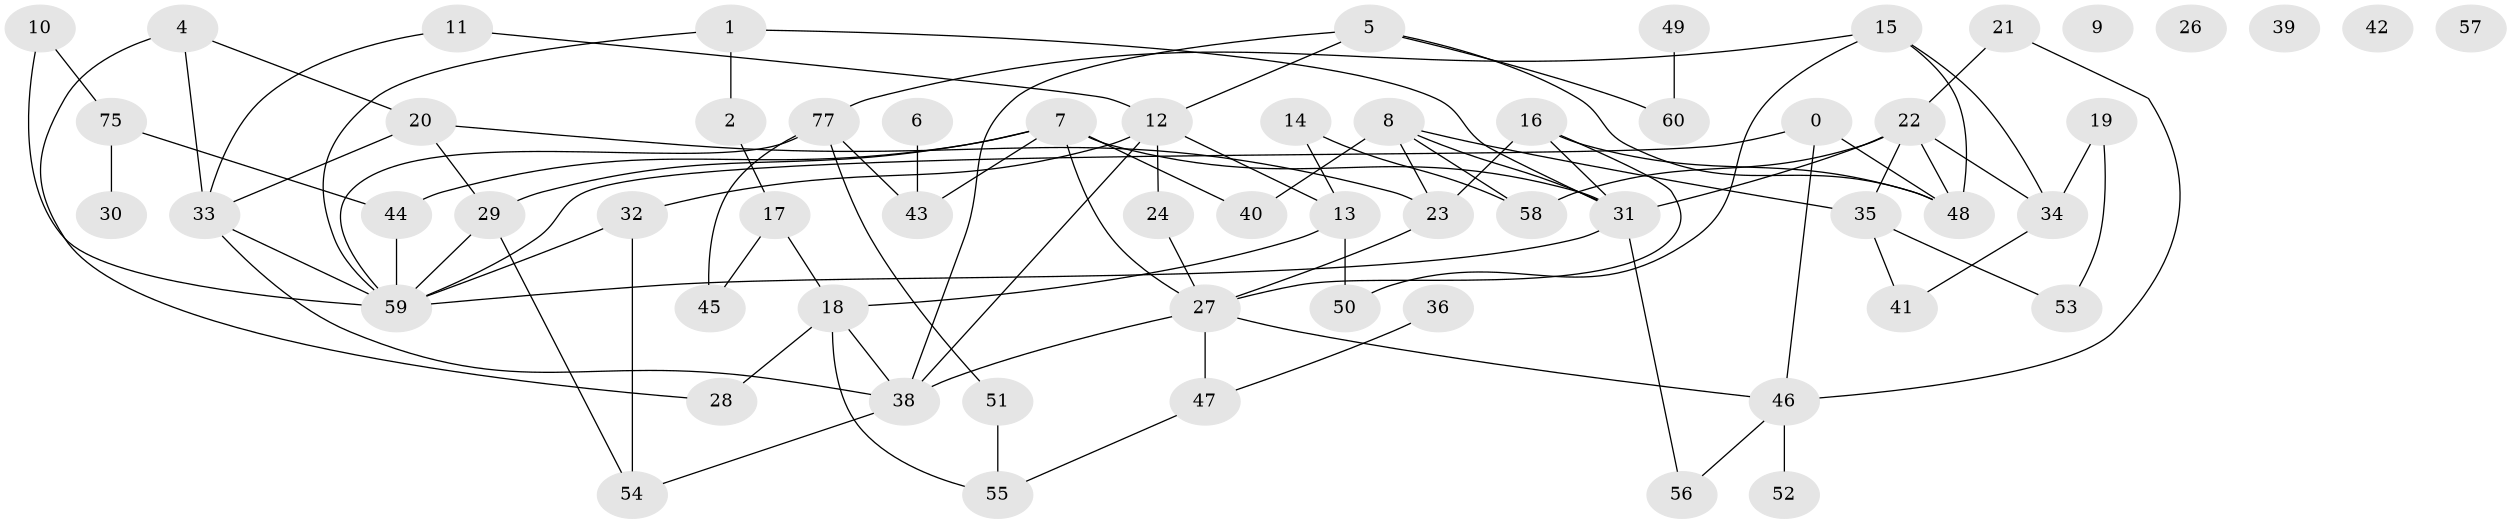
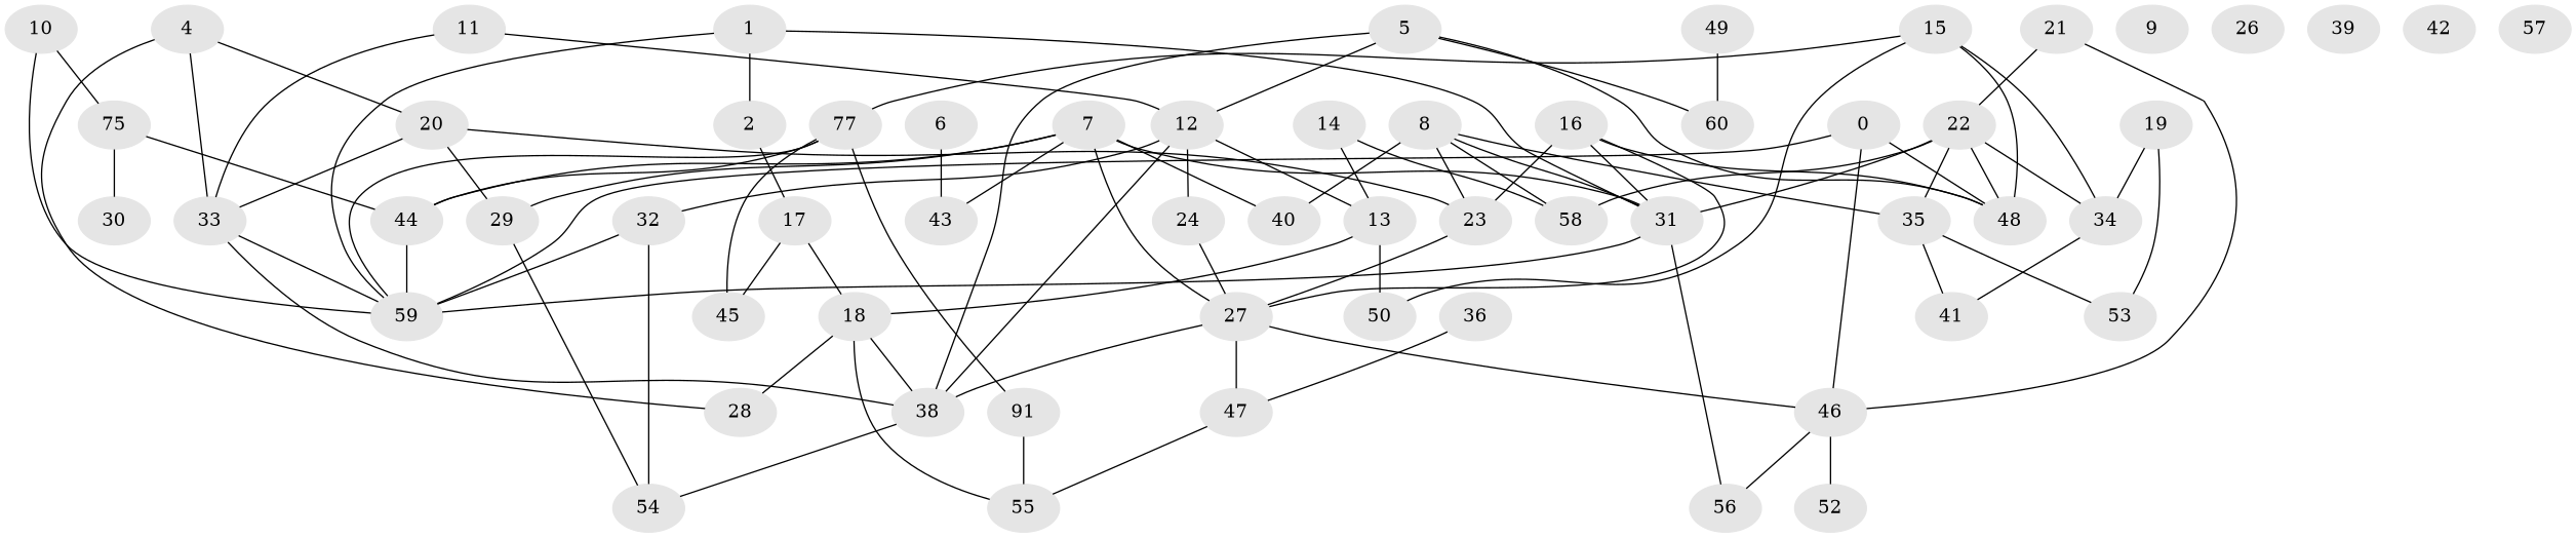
  graph {
    node [color=gray90 style=filled]
    1
    2
    31
    59
    17
    56
    18
    45
    n9 [label=0]
    46
    48
    52
    4
    20
    28
    33
    29
    23
    38
    5
    12
    60
    13
    24
    32
    54
    6
    43
    7
    27
    40
    44
    47
    8
    35
    58
    53
    41
    9
    10
    n41 [label=75]
    30
    11
    50
    55
    14
    15
    34
    n49 [label=77]
-   51
+   51 [label=91]
    16
    19
    21
    22
    26
    36
    39
    42
    49
    57
    1 -- 2
    1 -- 31
    1 -- 59
    2 -- 17
    31 -- 59
    31 -- 56
    17 -- 18
    17 -- 45
    18 -- 28
    18 -- 38
    18 -- 55
    n9 -- 59
    n9 -- 46
    n9 -- 48
    46 -- 56
    46 -- 52
    4 -- 20
    4 -- 28
    4 -- 33
    20 -- 33
    20 -- 29
    20 -- 23
    33 -- 59
    33 -- 38
-   29 -- 59
    29 -- 54
    23 -- 27
    38 -- 54
    5 -- 48
    5 -- 38
    5 -- 12
    5 -- 60
    12 -- 38
    12 -- 13
    12 -- 24
    12 -- 32
    13 -- 18
    13 -- 50
    24 -- 27
    32 -- 59
    32 -- 54
    6 -- 43
    7 -- 31
    7 -- 29
    7 -- 43
    7 -- 27
    7 -- 40
    7 -- 44
    27 -- 46
    27 -- 38
    27 -- 47
    44 -- 59
    47 -- 55
    8 -- 31
    8 -- 23
    8 -- 40
    8 -- 35
    8 -- 58
    35 -- 53
    35 -- 41
    10 -- 59
    10 -- n41
    n41 -- 44
    n41 -- 30
    11 -- 33
    11 -- 12
    14 -- 13
    14 -- 58
    15 -- 48
    15 -- 50
    15 -- 34
    15 -- n49
    34 -- 41
    n49 -- 59
    n49 -- 45
-   n49 -- 43
+   n49 -- 44
    n49 -- 51
    51 -- 55
    16 -- 31
    16 -- 48
    16 -- 23
    16 -- 27
    19 -- 53
    19 -- 34
    21 -- 46
    21 -- 22
    22 -- 31
    22 -- 48
    22 -- 35
    22 -- 58
    22 -- 34
    36 -- 47
    49 -- 60
  }
